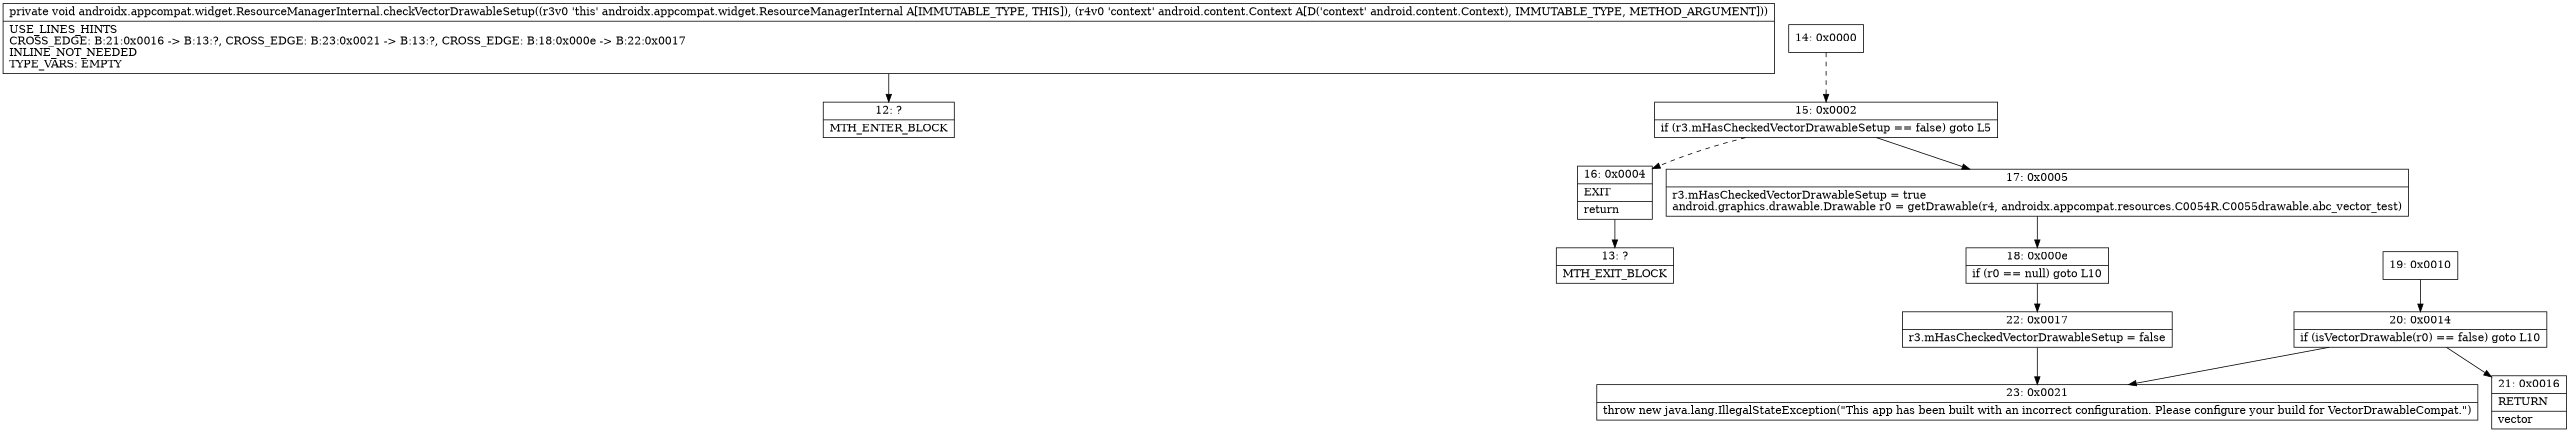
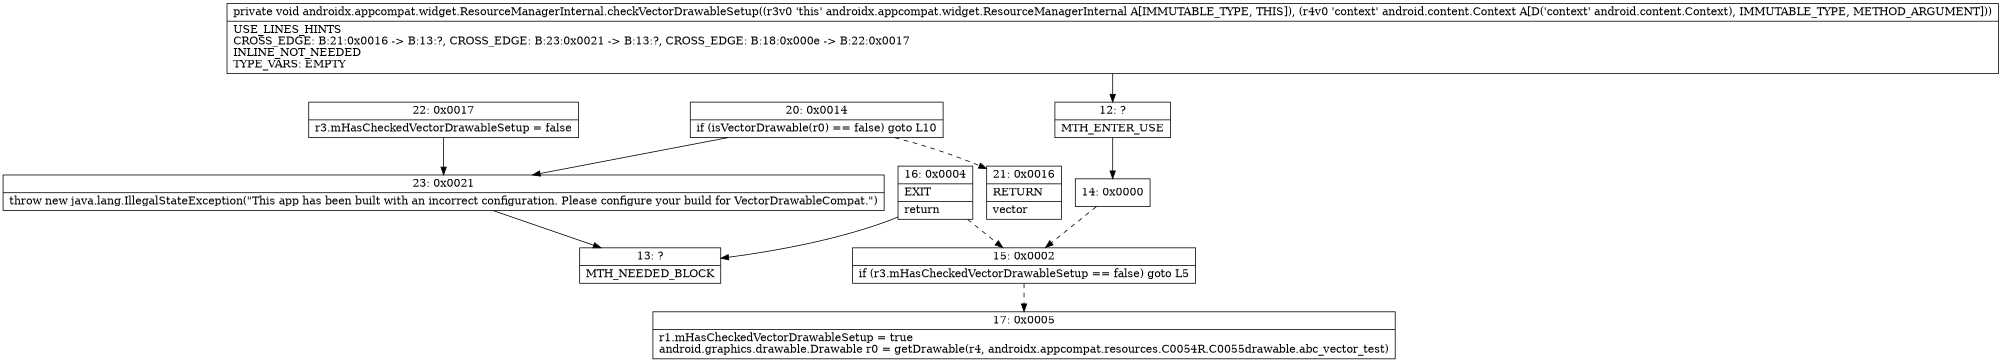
  digraph {
    node [shape=record]
-   n1 [label="{12\:\ ?|MTH_ENTER_BLOCK\l}"]
+   n1 [label="{12\:\ ?|MTH_ENTER_USE\l}"]
    n2 [label="{14\:\ 0x0000}"]
    n3 [label="{15\:\ 0x0002|if (r3.mHasCheckedVectorDrawableSetup == false) goto L5\l}"]
    n4 [label="{16\:\ 0x0004|EXIT\l|return\l}"]
-   n5 [label="{17\:\ 0x0005|r3.mHasCheckedVectorDrawableSetup = true\landroid.graphics.drawable.Drawable r0 = getDrawable(r4, androidx.appcompat.resources.C0054R.C0055drawable.abc_vector_test)\l}"]
-   n6 [label="{13\:\ ?|MTH_EXIT_BLOCK\l}"]
-   n7 [label="{18\:\ 0x000e|if (r0 == null) goto L10\l}"]
+   n5 [label="{17\:\ 0x0005|r1.mHasCheckedVectorDrawableSetup = true\landroid.graphics.drawable.Drawable r0 = getDrawable(r4, androidx.appcompat.resources.C0054R.C0055drawable.abc_vector_test)\l}"]
+   n6 [label="{13\:\ ?|MTH_NEEDED_BLOCK\l}"]
    n8 [label="{22\:\ 0x0017|r3.mHasCheckedVectorDrawableSetup = false\l}"]
-   n9 [label="{19\:\ 0x0010}"]
    n10 [label="{20\:\ 0x0014|if (isVectorDrawable(r0) == false) goto L10\l}"]
    n11 [label="{23\:\ 0x0021|throw new java.lang.IllegalStateException(\"This app has been built with an incorrect configuration. Please configure your build for VectorDrawableCompat.\")\l}"]
    n12 [label="{21\:\ 0x0016|RETURN\l|vector\l}"]
    n13 [label="{private void androidx.appcompat.widget.ResourceManagerInternal.checkVectorDrawableSetup((r3v0 'this' androidx.appcompat.widget.ResourceManagerInternal A[IMMUTABLE_TYPE, THIS]), (r4v0 'context' android.content.Context A[D('context' android.content.Context), IMMUTABLE_TYPE, METHOD_ARGUMENT]))  | USE_LINES_HINTS\lCROSS_EDGE: B:21:0x0016 \-\> B:13:?, CROSS_EDGE: B:23:0x0021 \-\> B:13:?, CROSS_EDGE: B:18:0x000e \-\> B:22:0x0017\lINLINE_NOT_NEEDED\lTYPE_VARS: EMPTY\l}"]
+   n1 -> n2
    n2 -> n3 [style=dashed]
-   n3 -> n4 [style=dashed]
-   n3 -> n5
+   n4 -> n3 [style=dashed]
+   n3 -> n5 [style=dashed]
    n4 -> n6
-   n5 -> n7
-   n7 -> n8
    n8 -> n11
-   n9 -> n10
    n10 -> n11
-   n10 -> n12 [style=solid]
+   n10 -> n12 [style=dashed]
+   n11 -> n6
    n13 -> n1
  }
